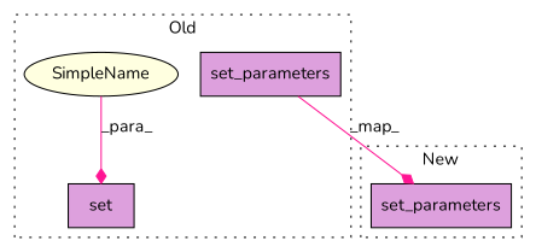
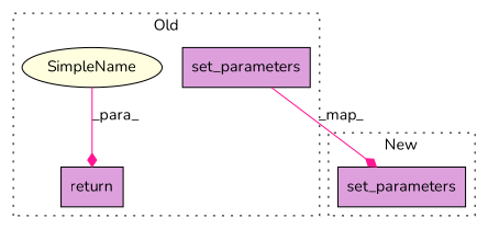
  digraph {
    fontname=Nunito
    node [a=32 l="15,1" shape=box style=filled fillcolor=plum fontname=Nunito]
    edge [color=deeppink arrowhead=diamond fontname=Nunito]
    n1 [label=set_parameters s="1262,1295"]
-   n2 [a=41 l=7 label=set s=1207]
+   n2 [a=41 l=7 label=return s=1207]
    n3 [a=42 l=18 label=SimpleName s=1214 shape=ellipse fillcolor=lightyellow]
    n4 [label=set_parameters s="1192,1225"]
    subgraph cluster_1 {
      label=Old
      style=dotted
      n1
      n2
      n3
    }
    subgraph cluster_2 {
      label=New
      style=dotted
      n4
    }
    n1 -> n4 [label=_map_]
    n3 -> n2 [label=_para_]
  }
